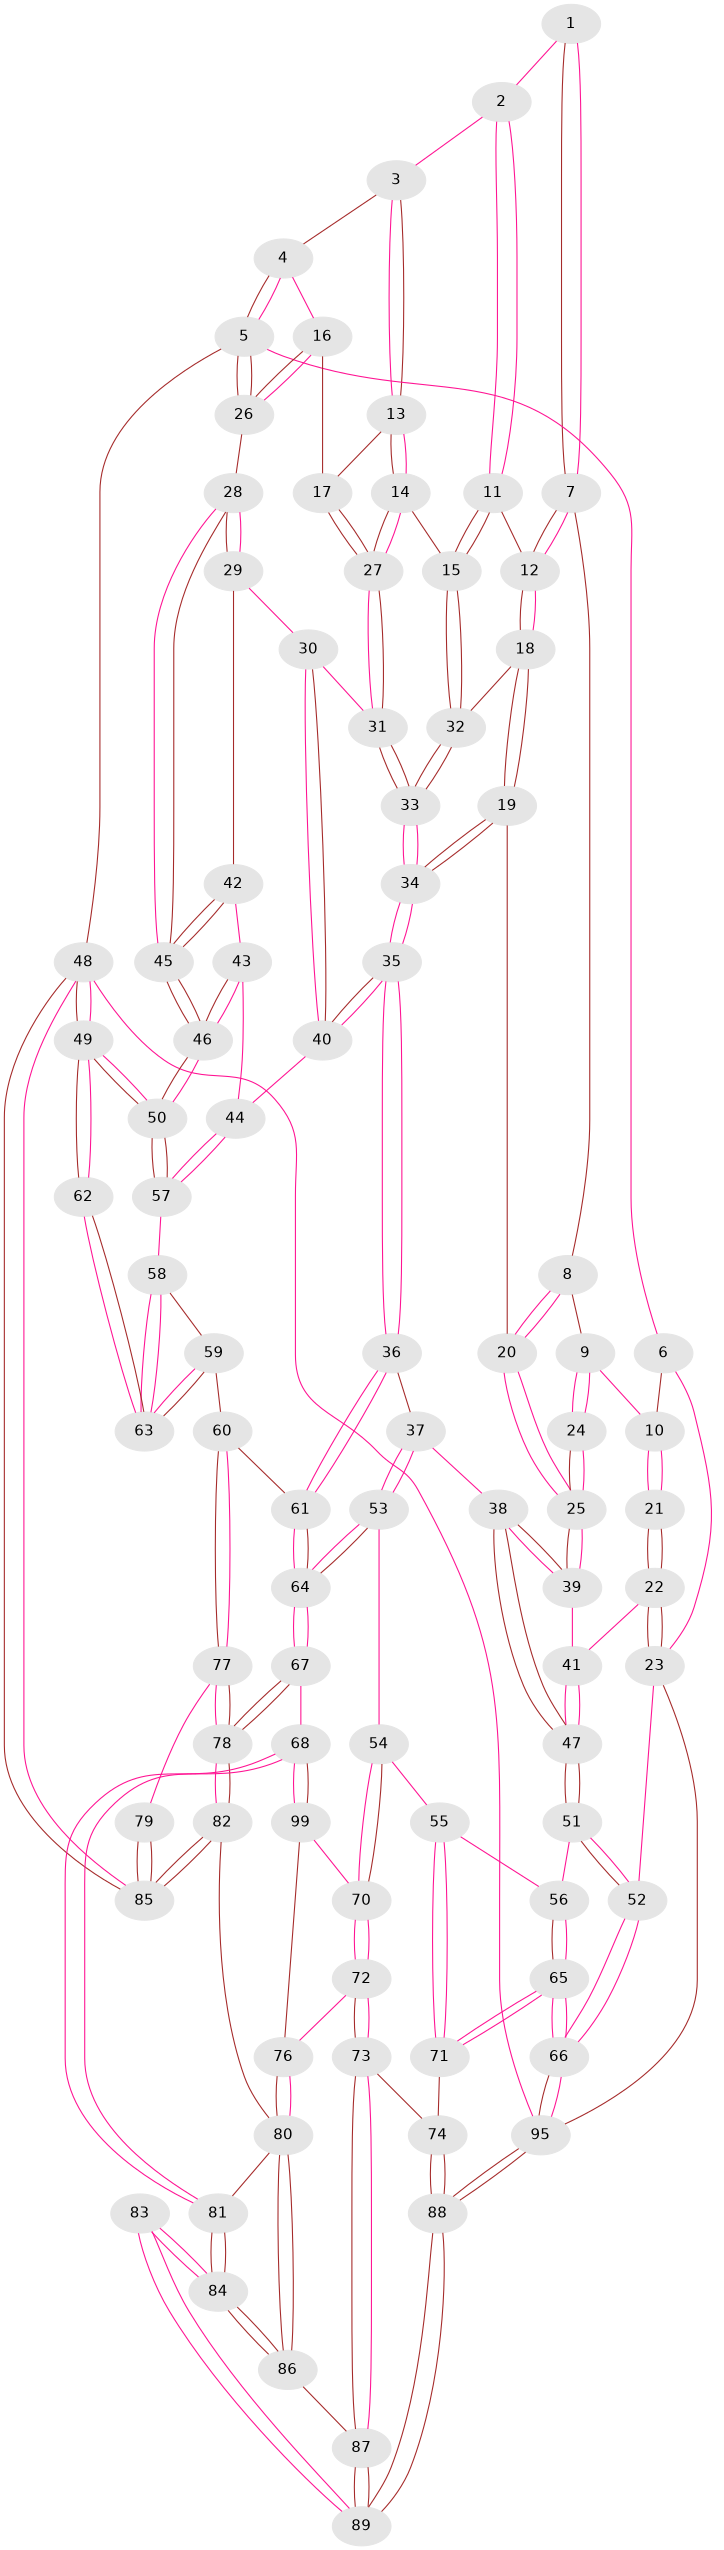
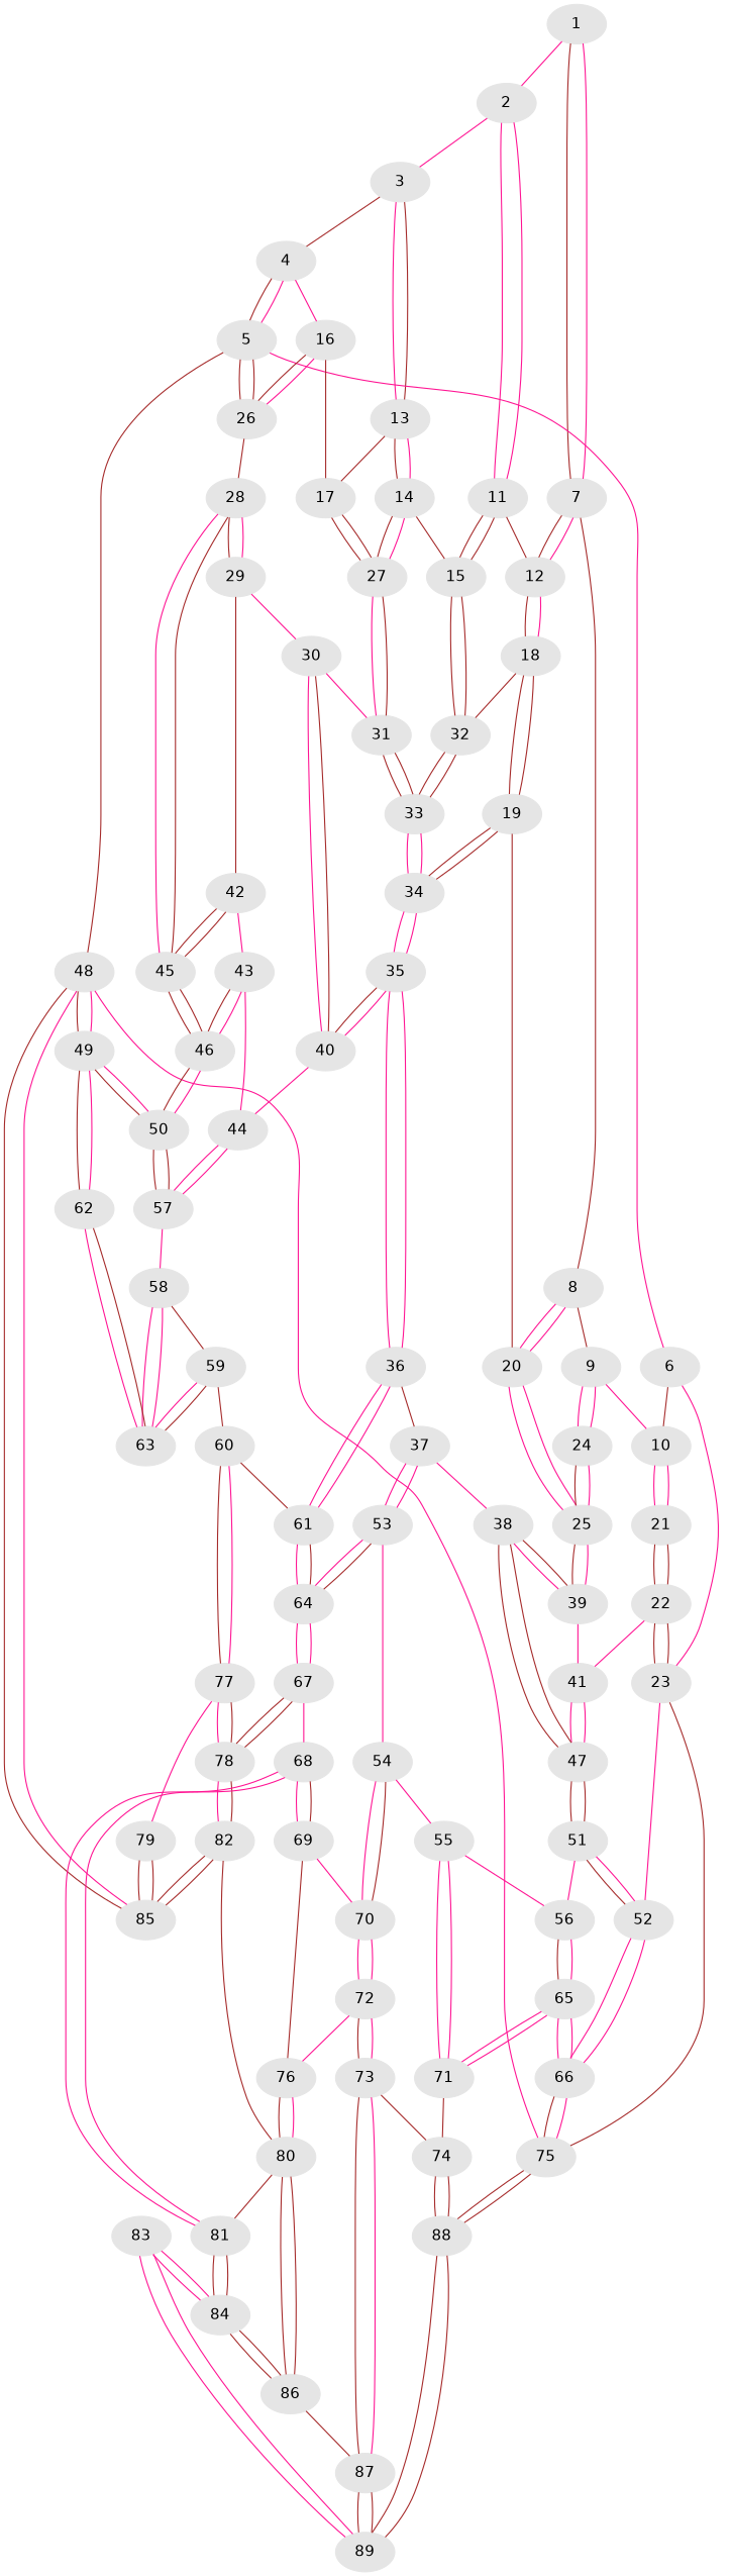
  graph {
    fontname="DejaVu Sans"
    node [color=gray90 fontname="DejaVu Sans" style=filled]
    edge [color=brown fontname="DejaVu Sans"]
    1
    2
    7
    3
    11
    8
    12
    4
    13
    15
    5
    16
    14
    17
    6
    26
    48
    10
    23
    28
-   75 [label=95]
+   75
    49
    85
    21
    52
    9
    20
    18
    24
    25
    22
    32
    19
    27
    31
    33
    34
    35
    39
    41
    47
    66
    88
    29
    45
    30
    42
    46
    40
    43
    44
    36
    37
    61
    38
    53
    64
    54
    51
    57
    50
    58
    56
    62
    63
    65
    55
    70
    67
    71
    72
    74
    59
    60
    77
    79
    78
    68
-   69 [label=99]
+   69
    81
    82
    76
    84
    80
    73
    87
    89
    86
    83
    1 -- 2 [color=deeppink]
    1 -- 7
    1 -- 7 [color=deeppink]
    2 -- 3 [color=deeppink]
    2 -- 11 [color=deeppink]
    2 -- 11 [color=deeppink]
    7 -- 8
    7 -- 12
    7 -- 12 [color=deeppink]
    3 -- 4
    3 -- 13 [color=deeppink]
    3 -- 13
    11 -- 12
    11 -- 15
    11 -- 15
    8 -- 9
    8 -- 20 [color=deeppink]
    8 -- 20 [color=deeppink]
    12 -- 18
    12 -- 18 [color=deeppink]
    4 -- 5
    4 -- 5 [color=deeppink]
    4 -- 16 [color=deeppink]
    13 -- 14
    13 -- 14 [color=deeppink]
    13 -- 17
    15 -- 32
    15 -- 32
    5 -- 6 [color=deeppink]
    5 -- 26
    5 -- 26
    5 -- 48
    16 -- 17
    16 -- 26
    16 -- 26 [color=deeppink]
    14 -- 15
    14 -- 27
    14 -- 27 [color=deeppink]
    17 -- 27
    17 -- 27
    6 -- 10
    6 -- 23 [color=deeppink]
    26 -- 28
    48 -- 75 [color=deeppink]
    48 -- 49
    48 -- 49 [color=deeppink]
    48 -- 85
    48 -- 85 [color=deeppink]
    10 -- 21 [color=deeppink]
    10 -- 21 [color=deeppink]
    23 -- 75
    23 -- 52 [color=deeppink]
    28 -- 29
    28 -- 29 [color=deeppink]
    28 -- 45 [color=deeppink]
    28 -- 45
    75 -- 88
    75 -- 88
    49 -- 50
    49 -- 50 [color=deeppink]
    49 -- 62
    49 -- 62 [color=deeppink]
    21 -- 22
    21 -- 22
    52 -- 66 [color=deeppink]
    52 -- 66 [color=deeppink]
    9 -- 10 [color=deeppink]
    9 -- 24 [color=deeppink]
    9 -- 24 [color=deeppink]
    20 -- 25 [color=deeppink]
    20 -- 25 [color=deeppink]
    18 -- 32
    18 -- 19
    18 -- 19
    24 -- 25
    24 -- 25 [color=deeppink]
    25 -- 39
    25 -- 39 [color=deeppink]
    22 -- 23
    22 -- 23
    22 -- 41 [color=deeppink]
    32 -- 33
    32 -- 33
    19 -- 20
    19 -- 34
    19 -- 34
    27 -- 31 [color=deeppink]
    27 -- 31
    31 -- 33
    31 -- 33
    33 -- 34 [color=deeppink]
    33 -- 34 [color=deeppink]
    34 -- 35 [color=deeppink]
    34 -- 35 [color=deeppink]
    35 -- 40
    35 -- 40 [color=deeppink]
    35 -- 36 [color=deeppink]
    35 -- 36 [color=deeppink]
    39 -- 41 [color=deeppink]
    41 -- 47 [color=deeppink]
    41 -- 47 [color=deeppink]
    47 -- 51
    47 -- 51
    66 -- 75
    66 -- 75 [color=deeppink]
    88 -- 89
    88 -- 89
    29 -- 30 [color=deeppink]
    29 -- 42
    45 -- 46
    45 -- 46
    30 -- 31 [color=deeppink]
    30 -- 40 [color=deeppink]
    30 -- 40
    42 -- 45
    42 -- 45
    42 -- 43 [color=deeppink]
    46 -- 50
    46 -- 50 [color=deeppink]
    40 -- 44 [color=deeppink]
    43 -- 46
    43 -- 46 [color=deeppink]
    43 -- 44 [color=deeppink]
    44 -- 57 [color=deeppink]
    44 -- 57 [color=deeppink]
    36 -- 37
    36 -- 61 [color=deeppink]
    36 -- 61 [color=deeppink]
    37 -- 38 [color=deeppink]
    37 -- 53 [color=deeppink]
    37 -- 53 [color=deeppink]
    61 -- 64 [color=deeppink]
    61 -- 64
    38 -- 39 [color=deeppink]
    38 -- 39
    38 -- 47
    38 -- 47
    53 -- 64 [color=deeppink]
    53 -- 64
    53 -- 54 [color=deeppink]
    64 -- 67 [color=deeppink]
    64 -- 67 [color=deeppink]
    54 -- 55 [color=deeppink]
    54 -- 70 [color=deeppink]
    54 -- 70
    51 -- 52
    51 -- 52 [color=deeppink]
    51 -- 56 [color=deeppink]
    57 -- 58 [color=deeppink]
    50 -- 57
    50 -- 57
    58 -- 63 [color=deeppink]
    58 -- 63 [color=deeppink]
    58 -- 59
    56 -- 65
    56 -- 65 [color=deeppink]
    62 -- 63 [color=deeppink]
    62 -- 63
    65 -- 66 [color=deeppink]
    65 -- 66 [color=deeppink]
    65 -- 71 [color=deeppink]
    65 -- 71 [color=deeppink]
    55 -- 56 [color=deeppink]
    55 -- 71 [color=deeppink]
    55 -- 71 [color=deeppink]
    70 -- 72 [color=deeppink]
    70 -- 72 [color=deeppink]
    67 -- 78
    67 -- 78
    67 -- 68 [color=deeppink]
    71 -- 74
    72 -- 76 [color=deeppink]
    72 -- 73
    72 -- 73 [color=deeppink]
    74 -- 88
    74 -- 88
    59 -- 63 [color=deeppink]
    59 -- 63
    59 -- 60
    60 -- 61
    60 -- 77
    60 -- 77 [color=deeppink]
    77 -- 79 [color=deeppink]
    77 -- 78 [color=deeppink]
    77 -- 78
    79 -- 85
    79 -- 85
    78 -- 82 [color=deeppink]
    78 -- 82
    68 -- 69 [color=deeppink]
    68 -- 69
    68 -- 81 [color=deeppink]
    68 -- 81 [color=deeppink]
    69 -- 70 [color=deeppink]
    69 -- 76
    81 -- 84
    81 -- 84
    82 -- 85
    82 -- 85
    82 -- 80
    76 -- 80
    76 -- 80 [color=deeppink]
    84 -- 86
    84 -- 86
    80 -- 81
    80 -- 86
    80 -- 86
    73 -- 74
    73 -- 87
    73 -- 87 [color=deeppink]
    87 -- 89
    87 -- 89
    86 -- 87
    83 -- 84 [color=deeppink]
    83 -- 84 [color=deeppink]
    83 -- 89 [color=deeppink]
    83 -- 89 [color=deeppink]
  }
